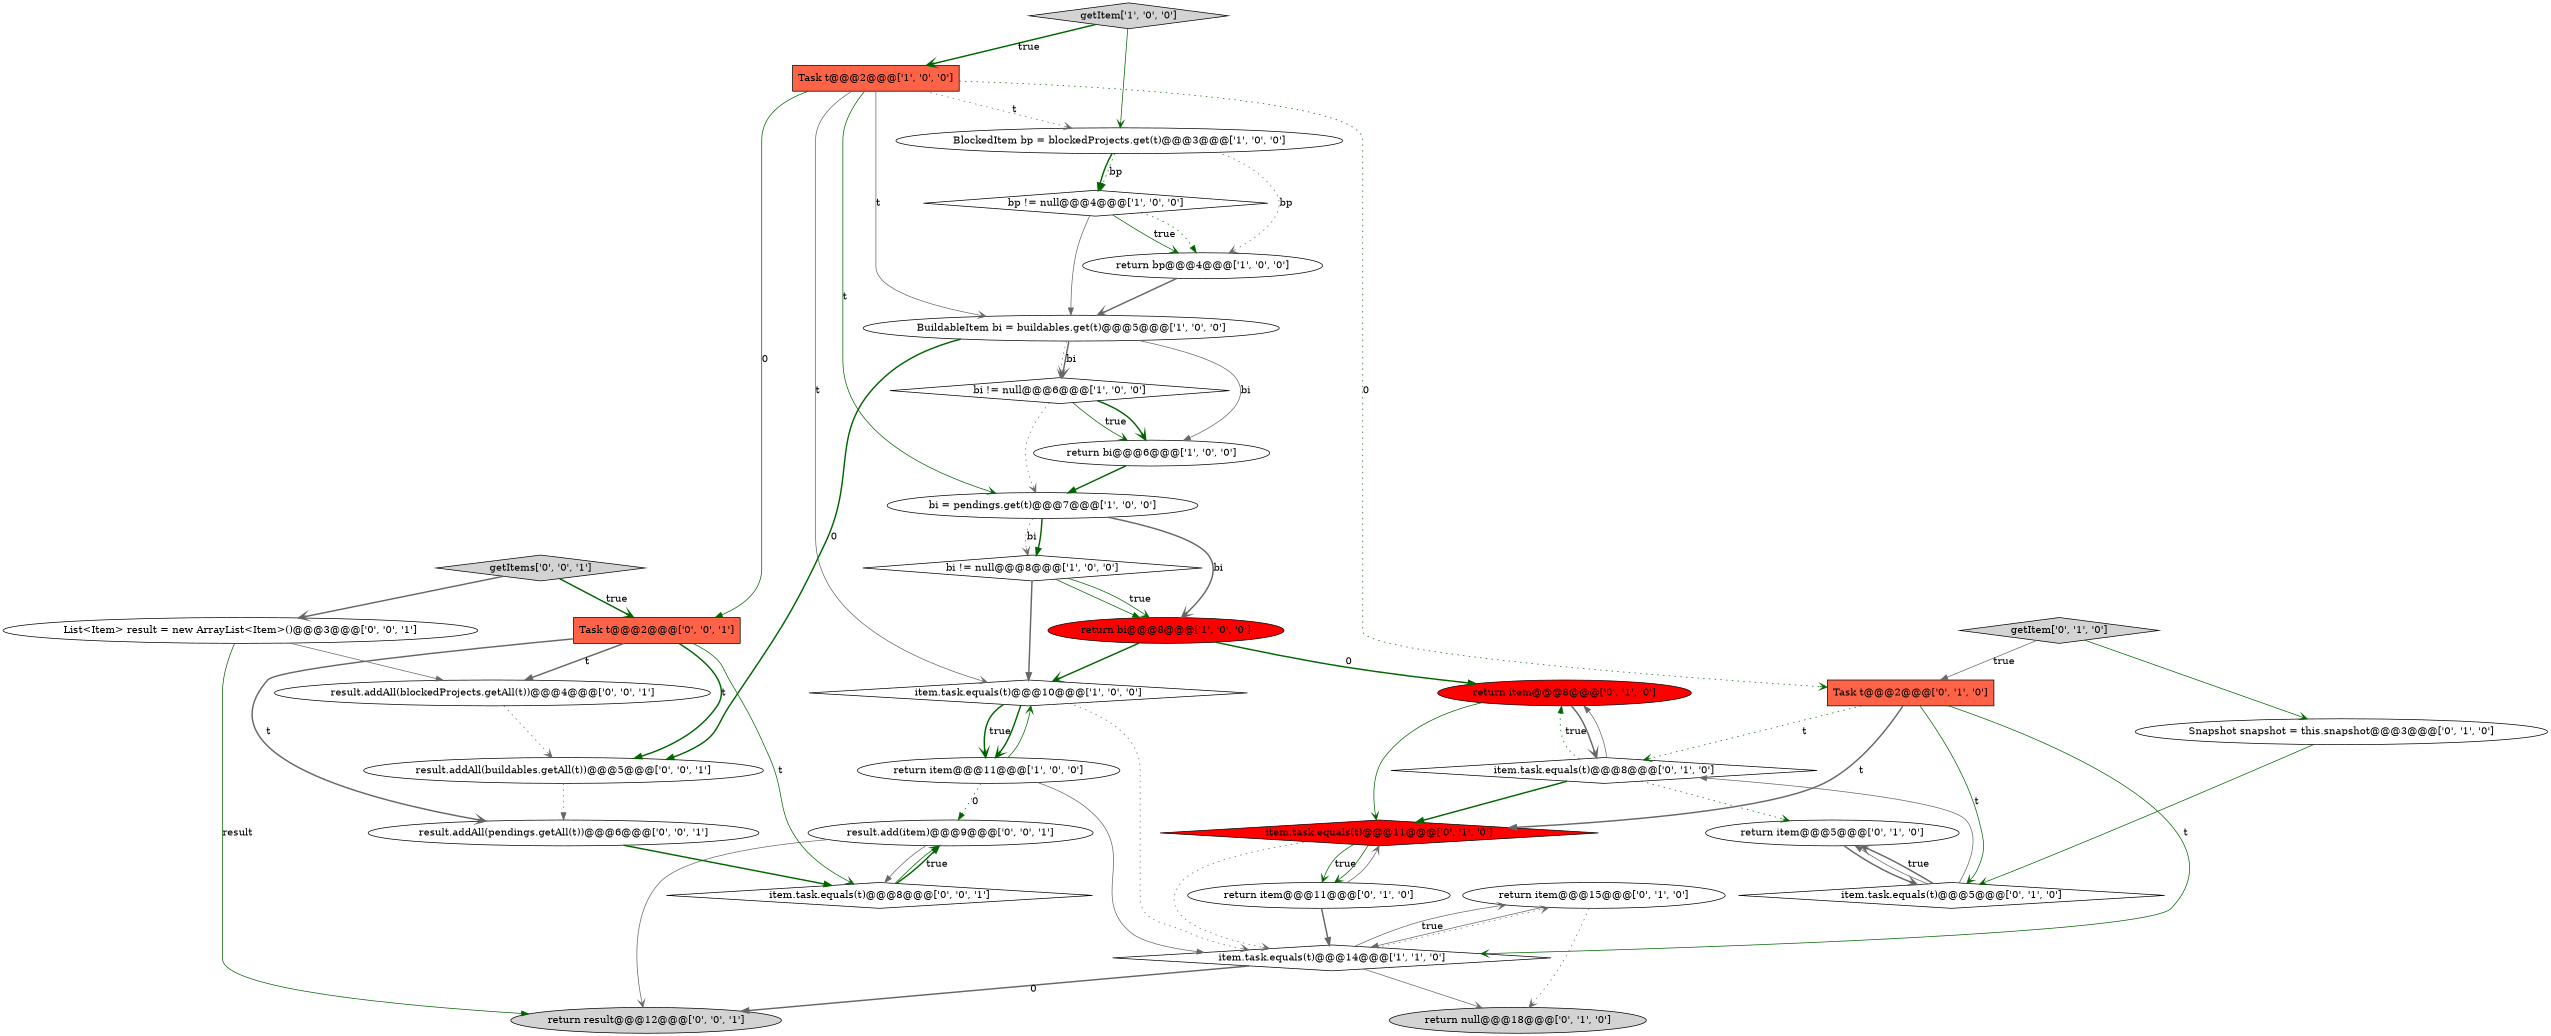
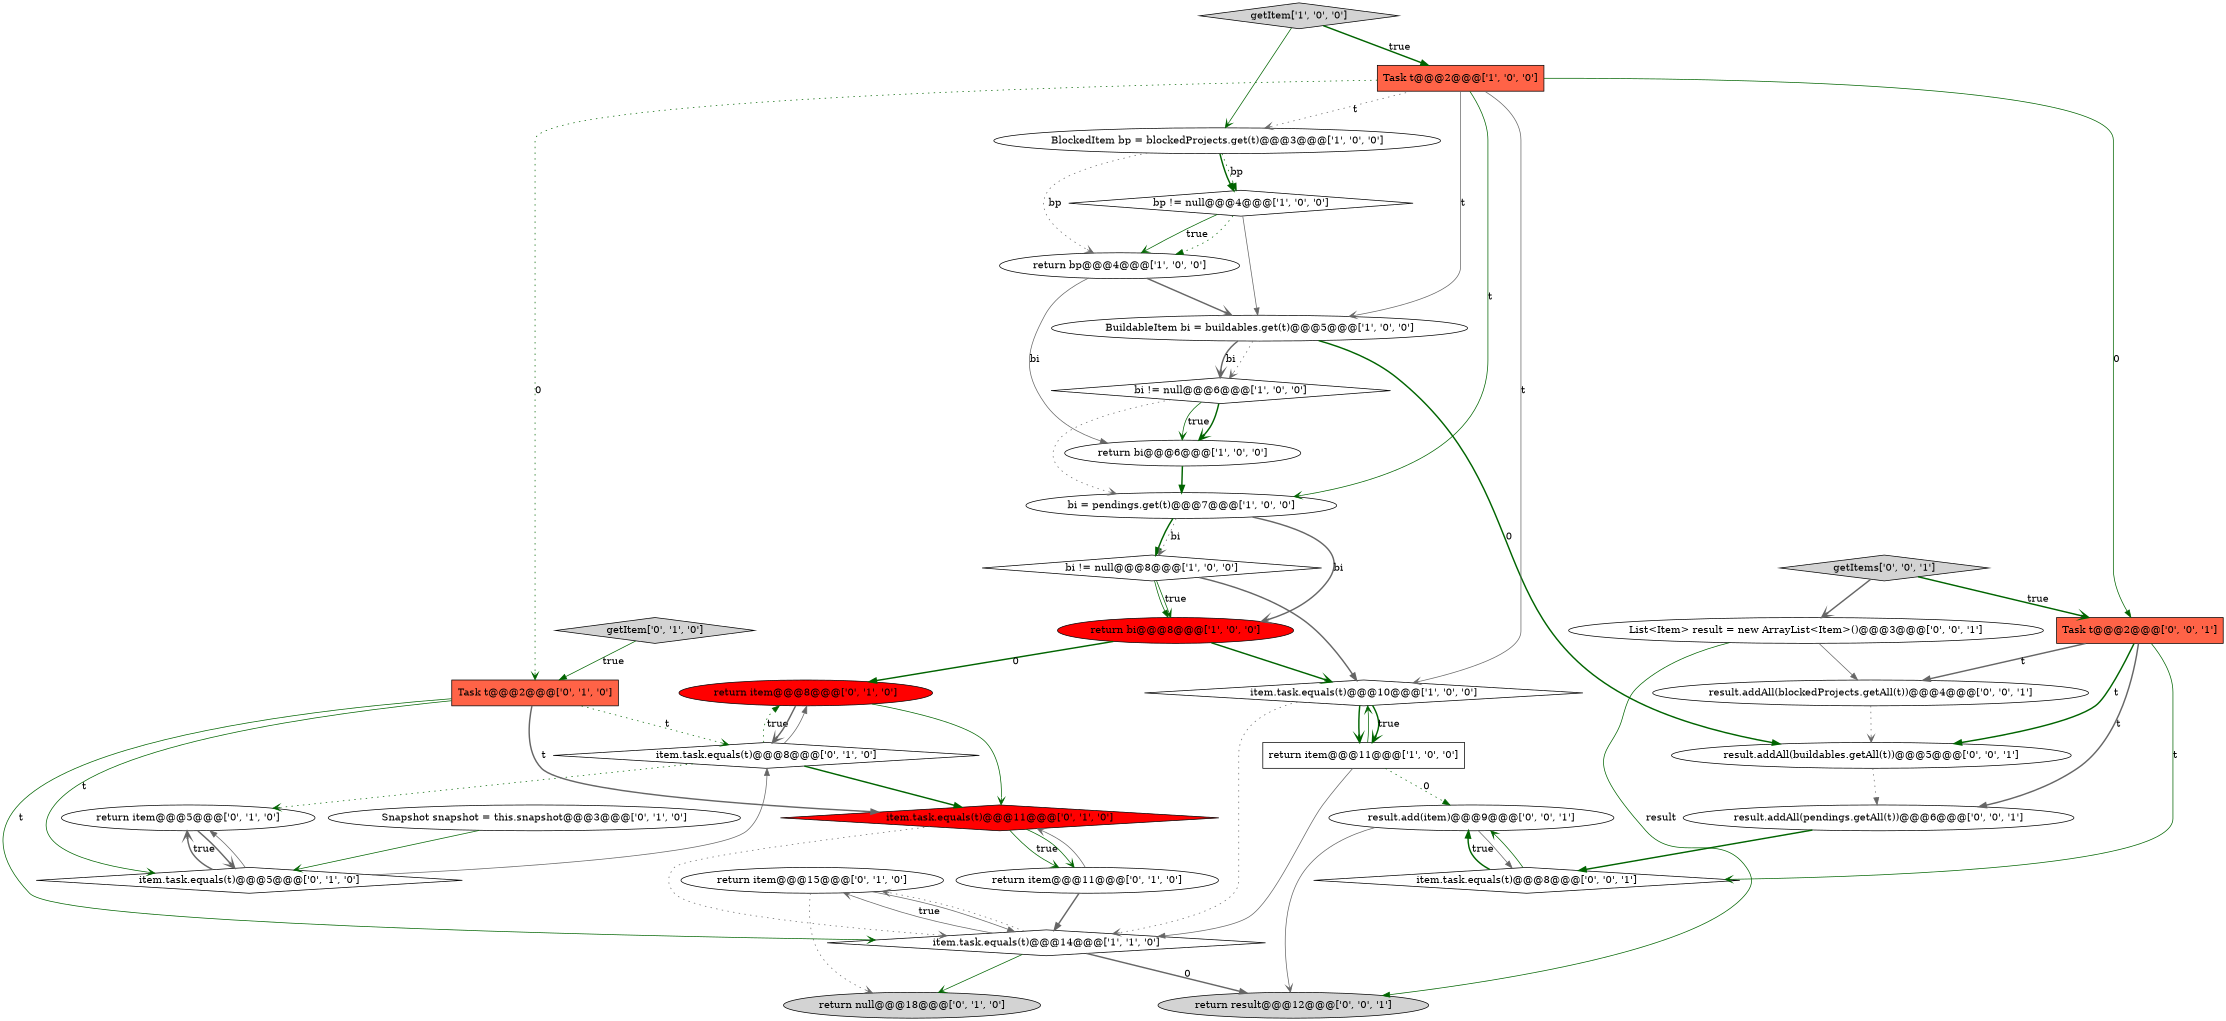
  digraph {
    node [fillcolor=white shape=ellipse style=filled]
    edge [arrowhead=vee color=darkgreen style=solid]
    n1 [label="return item@@@15@@@['0', '1', '0']"]
    n2 [fillcolor=lightgray label="return null@@@18@@@['0', '1', '0']"]
    n3 [label="item.task.equals(t)@@@14@@@['1', '1', '0']" shape=diamond]
    n4 [fillcolor=lightgray label="return result@@@12@@@['0', '0', '1']"]
    n5 [label="bp != null@@@4@@@['1', '0', '0']" shape=diamond]
    n6 [label="return bp@@@4@@@['1', '0', '0']"]
    n7 [label="BuildableItem bi = buildables.get(t)@@@5@@@['1', '0', '0']"]
    n8 [label="result.addAll(buildables.getAll(t))@@@5@@@['0', '0', '1']"]
    n9 [label="bi != null@@@6@@@['1', '0', '0']" shape=diamond]
    n10 [label="return bi@@@6@@@['1', '0', '0']"]
-   n11 [label="return item@@@11@@@['1', '0', '0']"]
+   n11 [label="return item@@@11@@@['1', '0', '0']" shape=box]
    n12 [label="result.add(item)@@@9@@@['0', '0', '1']"]
    n13 [label="item.task.equals(t)@@@10@@@['1', '0', '0']" shape=diamond]
    n14 [label="item.task.equals(t)@@@8@@@['0', '0', '1']" shape=diamond]
    n15 [label="result.addAll(pendings.getAll(t))@@@6@@@['0', '0', '1']"]
    n16 [label="List<Item> result = new ArrayList<Item>()@@@3@@@['0', '0', '1']"]
    n17 [label="result.addAll(blockedProjects.getAll(t))@@@4@@@['0', '0', '1']"]
    n18 [fillcolor=lightgray label="getItems['0', '0', '1']" shape=diamond]
    n19 [fillcolor=tomato label="Task t@@@2@@@['0', '0', '1']" shape=box]
    n20 [label="item.task.equals(t)@@@8@@@['0', '1', '0']" shape=diamond]
    n21 [fillcolor=red label="return item@@@8@@@['0', '1', '0']"]
    n22 [fillcolor=red label="item.task.equals(t)@@@11@@@['0', '1', '0']" shape=diamond]
    n23 [label="return item@@@5@@@['0', '1', '0']"]
    n24 [label="return item@@@11@@@['0', '1', '0']"]
    n25 [fillcolor=lightgray label="getItem['0', '1', '0']" shape=diamond]
    n26 [label="Snapshot snapshot = this.snapshot@@@3@@@['0', '1', '0']"]
    n27 [fillcolor=tomato label="Task t@@@2@@@['0', '1', '0']" shape=box]
    n28 [label="item.task.equals(t)@@@5@@@['0', '1', '0']" shape=diamond]
    n29 [fillcolor=tomato label="Task t@@@2@@@['1', '0', '0']" shape=box]
    n30 [label="BlockedItem bp = blockedProjects.get(t)@@@3@@@['1', '0', '0']"]
    n31 [label="bi = pendings.get(t)@@@7@@@['1', '0', '0']"]
    n32 [fillcolor=red label="return bi@@@8@@@['1', '0', '0']"]
    n33 [label="bi != null@@@8@@@['1', '0', '0']" shape=diamond]
    n34 [fillcolor=lightgray label="getItem['1', '0', '0']" shape=diamond]
    n1 -> n2 [color=gray40 style=dotted]
    n1 -> n3 [arrowhead=normal color=gray40]
    n3 -> n1 [color=gray40 label=true]
    n3 -> n1 [color=gray40 style=dotted]
-   n3 -> n2 [color=gray40]
+   n3 -> n2
    n3 -> n4 [arrowhead=normal color=gray40 label=0 style=bold]
    n5 -> n6 [label=true]
    n5 -> n6 [arrowhead=normal style=dotted]
    n5 -> n7 [arrowhead=normal color=gray40]
    n6 -> n7 [color=gray40 style=bold]
    n7 -> n8 [arrowhead=normal label=0 style=bold]
    n7 -> n9 [color=gray40 style=dotted]
    n7 -> n9 [color=gray40 label=bi style=bold]
-   n7 -> n10 [arrowhead=normal color=gray40 label=bi]
+   n6 -> n10 [arrowhead=normal color=gray40 label=bi]
    n8 -> n15 [arrowhead=normal color=gray40 style=dotted]
    n9 -> n10 [label=true]
    n9 -> n10 [style=bold]
    n9 -> n31 [color=gray40 style=dotted]
    n10 -> n31 [arrowhead=normal style=bold]
    n11 -> n3 [arrowhead=normal color=gray40]
    n11 -> n12 [arrowhead=normal label=0 style=dotted]
    n11 -> n13
    n12 -> n4 [color=gray40]
    n12 -> n14 [arrowhead=normal color=gray40]
    n13 -> n3 [color=gray40 style=dotted]
    n13 -> n11 [label=true style=bold]
    n13 -> n11 [style=bold]
    n14 -> n12
    n14 -> n12 [arrowhead=normal label=true style=bold]
    n15 -> n14 [arrowhead=normal style=bold]
    n16 -> n4 [arrowhead=normal label=result]
    n16 -> n17 [arrowhead=normal color=gray40]
    n17 -> n8 [color=gray40 style=dotted]
    n18 -> n16 [color=gray40 style=bold]
    n18 -> n19 [label=true style=bold]
    n19 -> n8 [arrowhead=normal label=t style=bold]
    n19 -> n14 [label=t]
-   n19 -> n15 [color=gray40 label=t style=bold]
+   n19 -> n15 [arrowhead=normal color=gray40 label=t style=bold]
    n19 -> n17 [arrowhead=normal color=gray40 label=t style=bold]
    n20 -> n21 [arrowhead=normal label=true style=dotted]
    n20 -> n21 [arrowhead=normal color=gray40]
    n20 -> n22 [arrowhead=normal style=bold]
    n20 -> n23 [style=dotted]
    n21 -> n20 [color=gray40 style=bold]
    n21 -> n22
    n22 -> n3 [color=gray40 style=dotted]
    n22 -> n24 [label=true]
    n22 -> n24
    n23 -> n28 [color=gray40 style=bold]
    n24 -> n3 [arrowhead=normal color=gray40 style=bold]
    n24 -> n22 [color=gray40]
-   n25 -> n26
-   n25 -> n27 [arrowhead=normal color=gray40 label=true]
+   n25 -> n27 [arrowhead=normal label=true]
    n26 -> n28
    n27 -> n3 [label=t]
    n27 -> n20 [label=t style=dotted]
    n27 -> n22 [arrowhead=normal color=gray40 label=t style=bold]
    n27 -> n28 [label=t]
    n28 -> n20 [arrowhead=normal color=gray40]
    n28 -> n23 [color=gray40 label=true style=bold]
    n28 -> n23 [arrowhead=normal color=gray40]
    n29 -> n7 [color=gray40 label=t]
    n29 -> n13 [color=gray40 label=t]
    n29 -> n19 [arrowhead=normal label=0]
    n29 -> n27 [label=0 style=dotted]
    n29 -> n30 [color=gray40 label=t style=dotted]
    n29 -> n31 [label=t]
    n30 -> n5 [arrowhead=normal label=bp style=dotted]
    n30 -> n5 [arrowhead=normal style=bold]
    n30 -> n6 [color=gray40 label=bp style=dotted]
    n31 -> n32 [color=gray40 label=bi style=bold]
    n31 -> n33 [arrowhead=normal style=bold]
    n31 -> n33 [color=gray40 label=bi style=dotted]
    n32 -> n13 [style=bold]
    n32 -> n21 [arrowhead=normal label=0 style=bold]
    n33 -> n13 [arrowhead=normal color=gray40 style=bold]
    n33 -> n32 [arrowhead=normal]
    n33 -> n32 [label=true]
-   n34 -> n29 [label=true style=bold]
+   n34 -> n29 [arrowhead=normal label=true style=bold]
    n34 -> n30
  }
